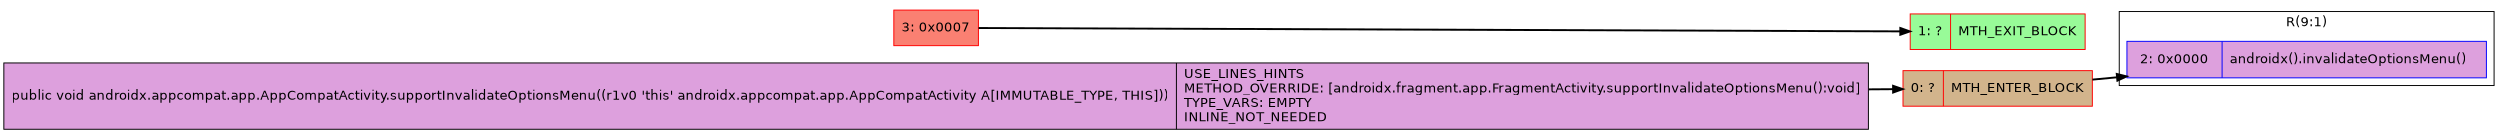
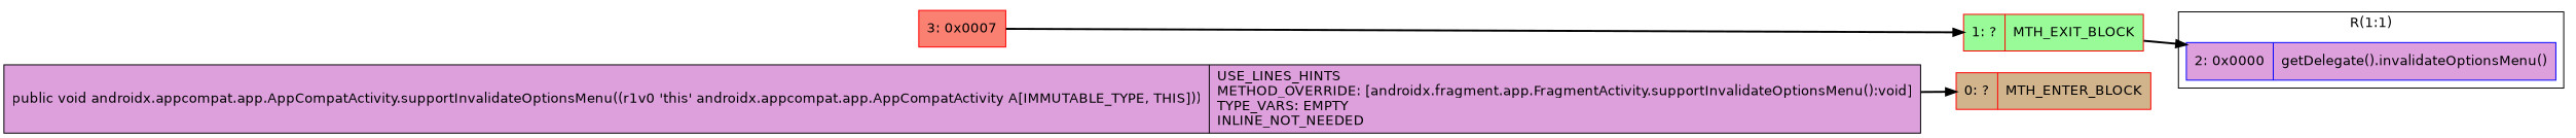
  digraph {
    fontname="DejaVu Sans"
    rankdir=LR
    node [color=red fillcolor=plum fontname="DejaVu Sans" shape=record style=filled]
    edge [fontname="DejaVu Sans" style=bold]
-   n1 [color=blue label="{2\:\ 0x0000|androidx().invalidateOptionsMenu()\l}"]
+   n1 [color=blue label="{2\:\ 0x0000|getDelegate().invalidateOptionsMenu()\l}"]
    n2 [fillcolor=salmon label="{3\:\ 0x0007}"]
    n3 [fillcolor=palegreen label="{1\:\ ?|MTH_EXIT_BLOCK\l}"]
    n4 [fillcolor=tan label="{0\:\ ?|MTH_ENTER_BLOCK\l}"]
    n5 [label="{public void androidx.appcompat.app.AppCompatActivity.supportInvalidateOptionsMenu((r1v0 'this' androidx.appcompat.app.AppCompatActivity A[IMMUTABLE_TYPE, THIS]))  | USE_LINES_HINTS\lMETHOD_OVERRIDE: [androidx.fragment.app.FragmentActivity.supportInvalidateOptionsMenu():void]\lTYPE_VARS: EMPTY\lINLINE_NOT_NEEDED\l}" color=""]
    subgraph cluster_1 {
-     label="R(9:1)"
+     label="R(1:1)"
      n1
    }
    n2 -> n3
-   n4 -> n1
+   n3 -> n1
    n5 -> n4
  }
